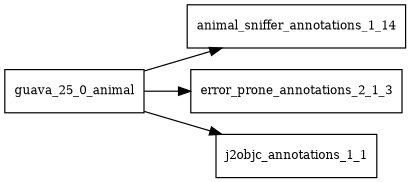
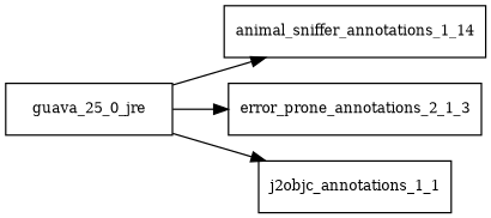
  digraph {
    rankdir=LR
    node [fontsize=10.0 shape=box]
-   guava_25_0_jre [label=guava_25_0_animal]
+   guava_25_0_jre
    animal_sniffer_annotations_1_14
    error_prone_annotations_2_1_3
    j2objc_annotations_1_1
    guava_25_0_jre -> animal_sniffer_annotations_1_14
    guava_25_0_jre -> error_prone_annotations_2_1_3
    guava_25_0_jre -> j2objc_annotations_1_1
  }
